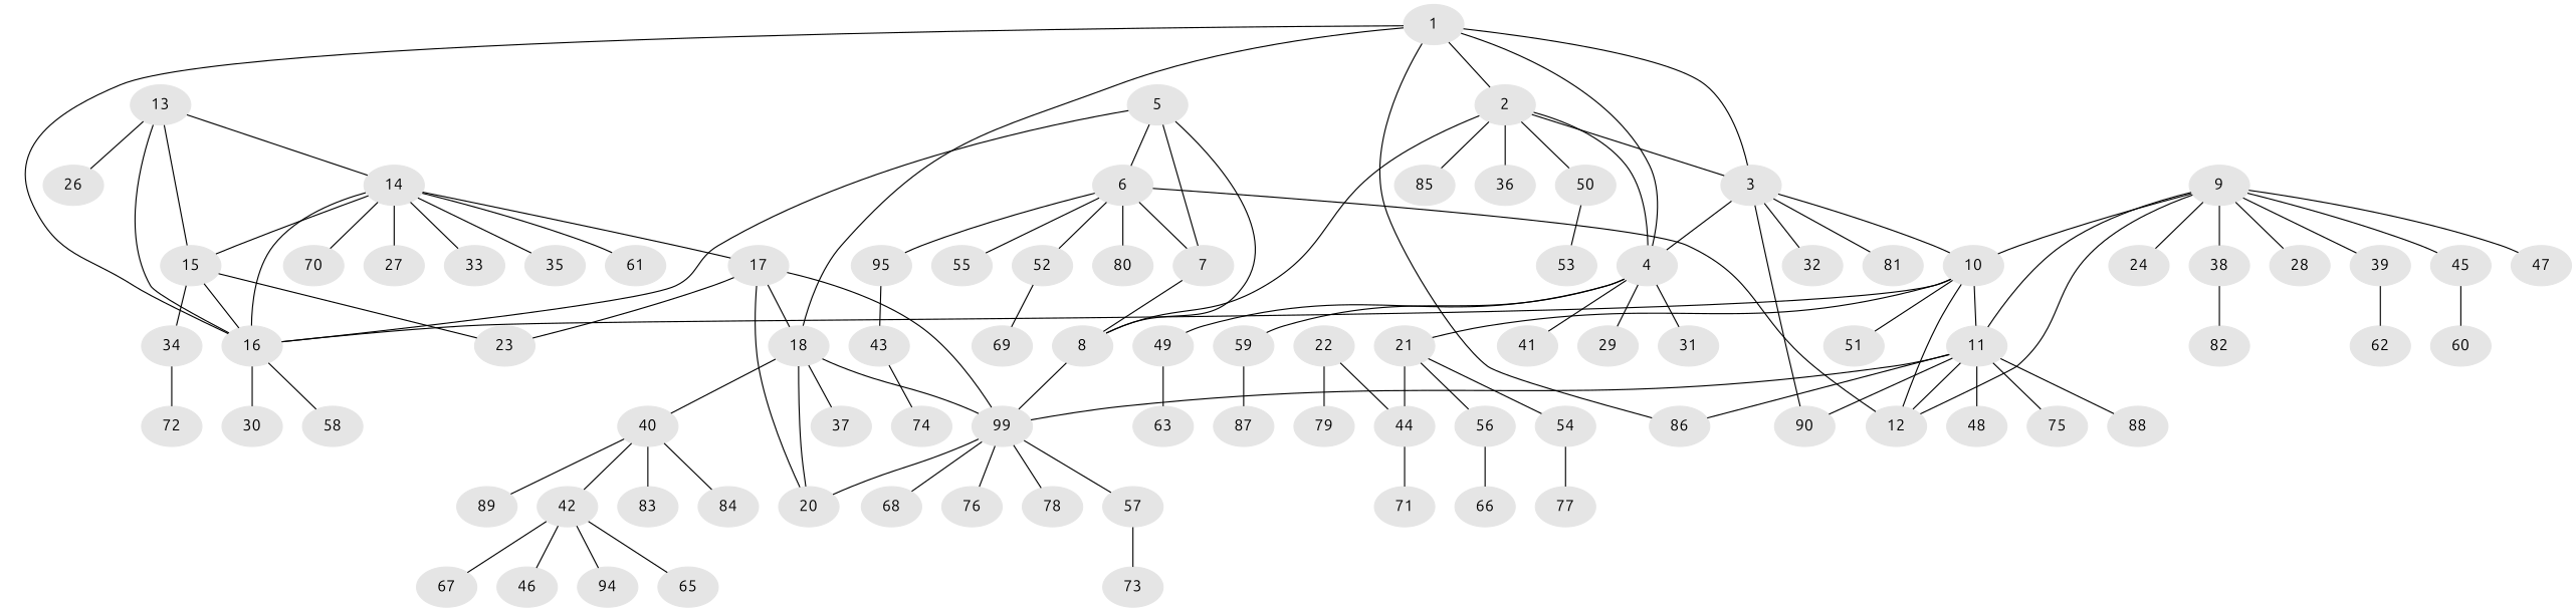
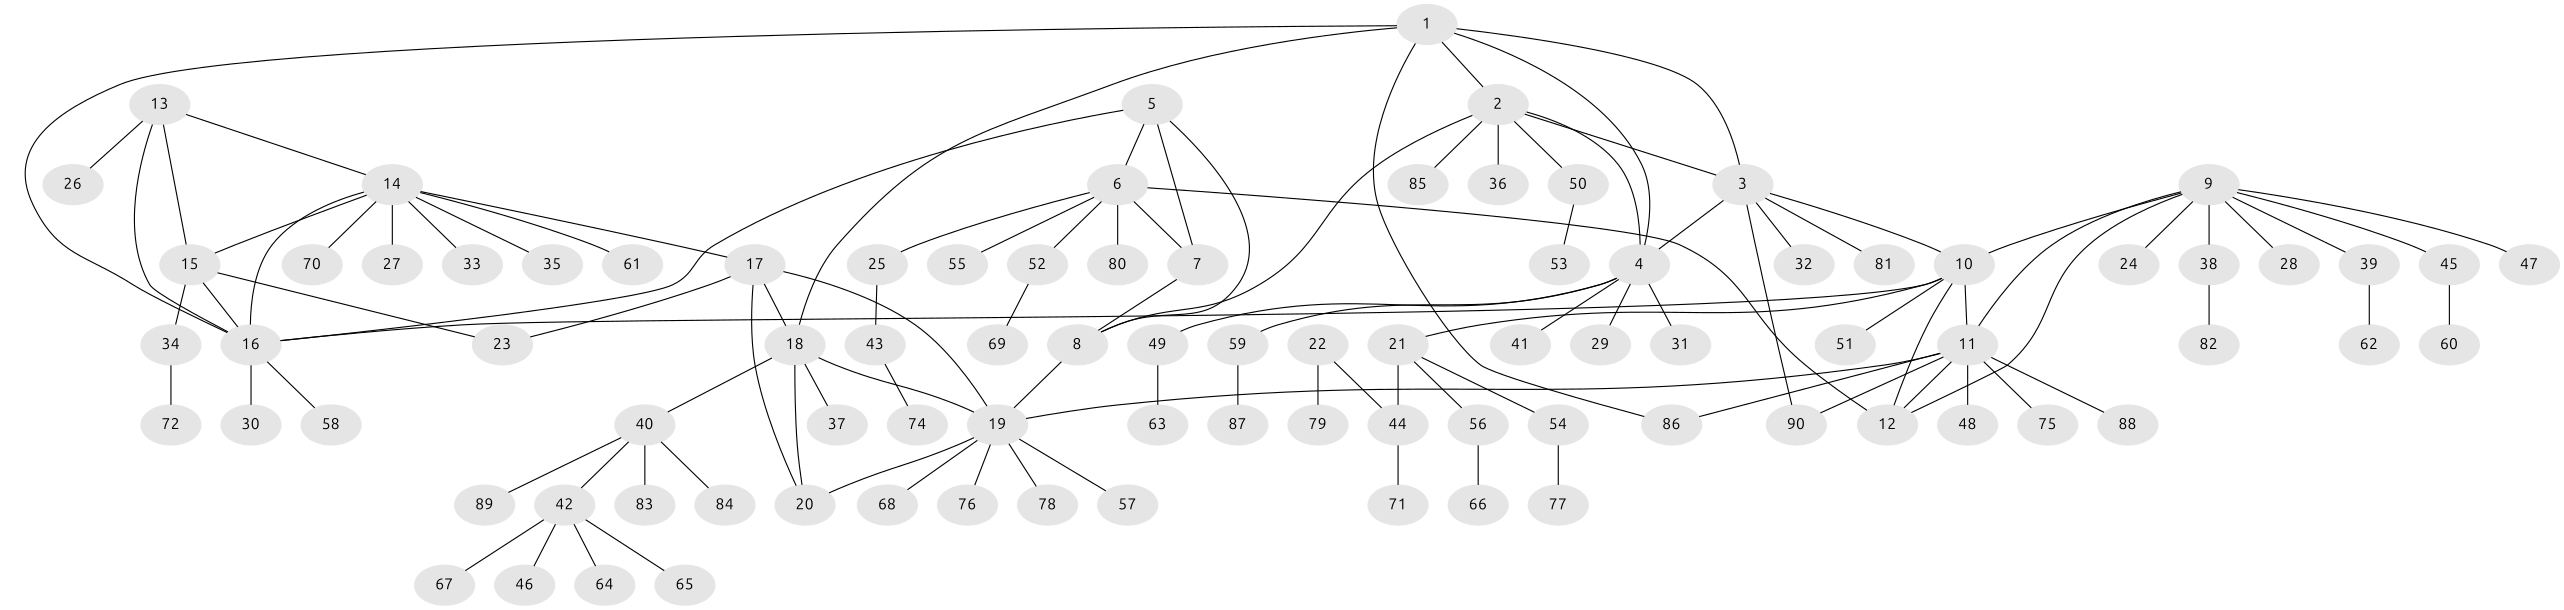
  graph {
    fontname=Ubuntu
    node [color=gray90 fontname=Ubuntu style=filled]
    edge [fontname=Ubuntu]
    1
    2
    3
    4
    16
    18
    86
    8
    36
    50
    85
    10
    32
    81
    90
    29
    31
    41
    49
    59
    30
    58
-   19 [label=99]
+   19
    20
    37
    40
    53
    12
    11
    21
    51
    63
    87
    5
    6
    7
-   25 [label=95]
+   25
    52
    55
    80
    43
    69
    57
    68
    76
    78
    9
    24
    28
    38
    39
    45
    47
    48
    75
    88
    82
    62
    60
    54
    56
    44
    13
    14
    15
    26
    17
    27
    33
    35
    61
    70
    23
    34
    72
    42
    83
    84
    89
-   73
    22
    79
    77
    66
    71
    74
    46
-   64 [label=94]
+   64
    65
    67
    1 -- 2
    1 -- 3
    1 -- 4
    1 -- 16
    1 -- 18
    1 -- 86
    2 -- 3
    2 -- 4
    2 -- 8
    2 -- 36
    2 -- 50
    2 -- 85
    3 -- 4
    3 -- 10
    3 -- 32
    3 -- 81
    3 -- 90
    4 -- 29
    4 -- 31
    4 -- 41
    4 -- 49
    4 -- 59
    16 -- 30
    16 -- 58
    18 -- 19
    18 -- 20
    18 -- 37
    18 -- 40
    8 -- 19
    50 -- 53
    10 -- 16
    10 -- 12
    10 -- 11
    10 -- 21
    10 -- 51
    49 -- 63
    59 -- 87
    19 -- 20
    19 -- 57
    19 -- 68
    19 -- 76
    19 -- 78
    40 -- 42
    40 -- 83
    40 -- 84
    40 -- 89
    11 -- 86
    11 -- 90
    11 -- 19
    11 -- 12
    11 -- 48
    11 -- 75
    11 -- 88
    21 -- 54
    21 -- 56
    21 -- 44
    5 -- 16
    5 -- 8
    5 -- 6
    5 -- 7
    6 -- 12
    6 -- 7
    6 -- 25
    6 -- 52
    6 -- 55
    6 -- 80
    7 -- 8
    25 -- 43
    52 -- 69
    43 -- 74
-   57 -- 73
    9 -- 10
    9 -- 12
    9 -- 11
    9 -- 24
    9 -- 28
    9 -- 38
    9 -- 39
    9 -- 45
    9 -- 47
    38 -- 82
    39 -- 62
    45 -- 60
    54 -- 77
    56 -- 66
    44 -- 71
    13 -- 16
    13 -- 14
    13 -- 15
    13 -- 26
    14 -- 16
    14 -- 15
    14 -- 17
    14 -- 27
    14 -- 33
    14 -- 35
    14 -- 61
    14 -- 70
    15 -- 16
    15 -- 23
    15 -- 34
    17 -- 18
    17 -- 19
    17 -- 20
    17 -- 23
    34 -- 72
    42 -- 46
    42 -- 64
    42 -- 65
    42 -- 67
    22 -- 44
    22 -- 79
  }
